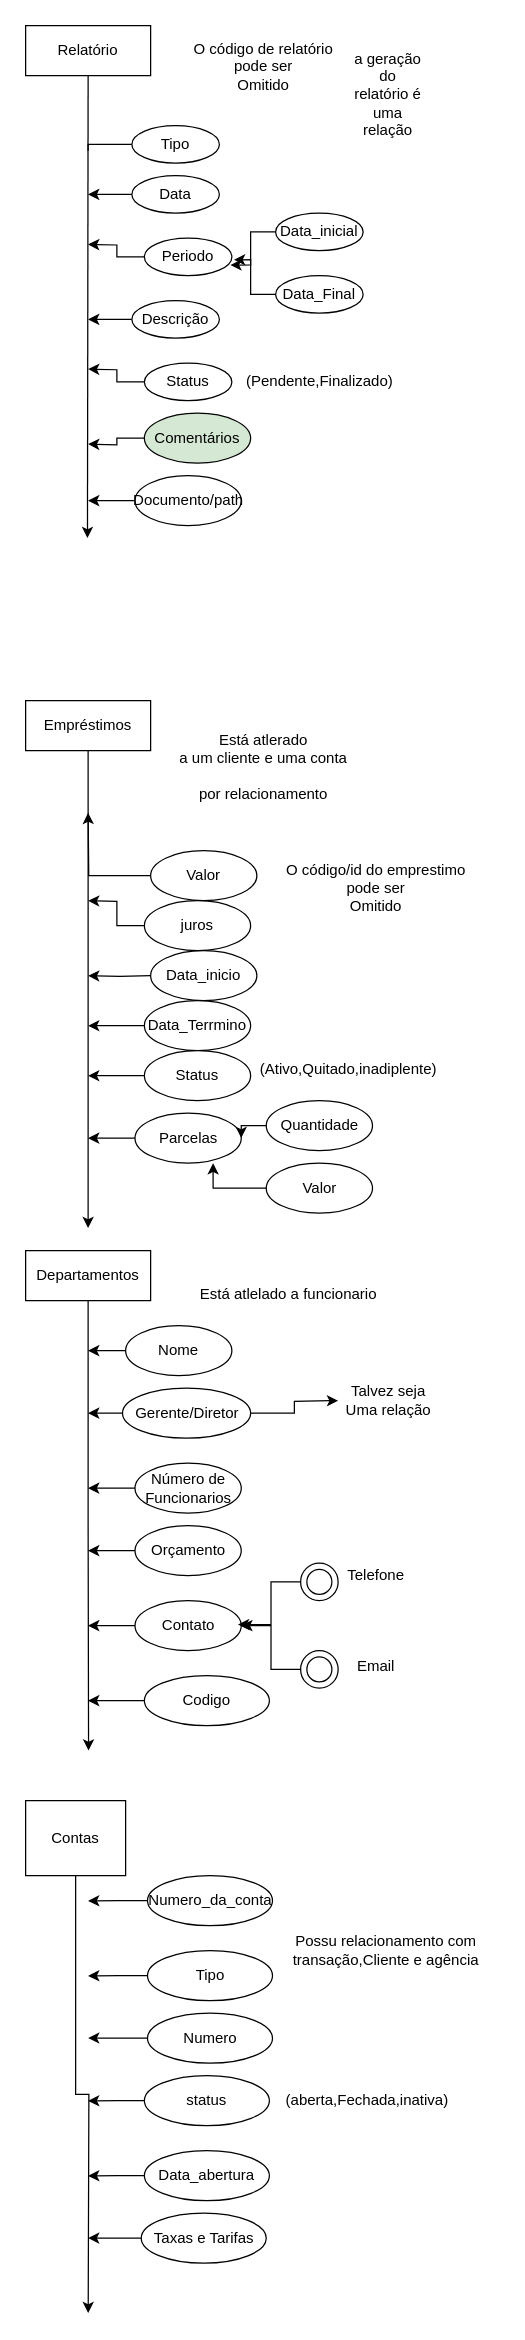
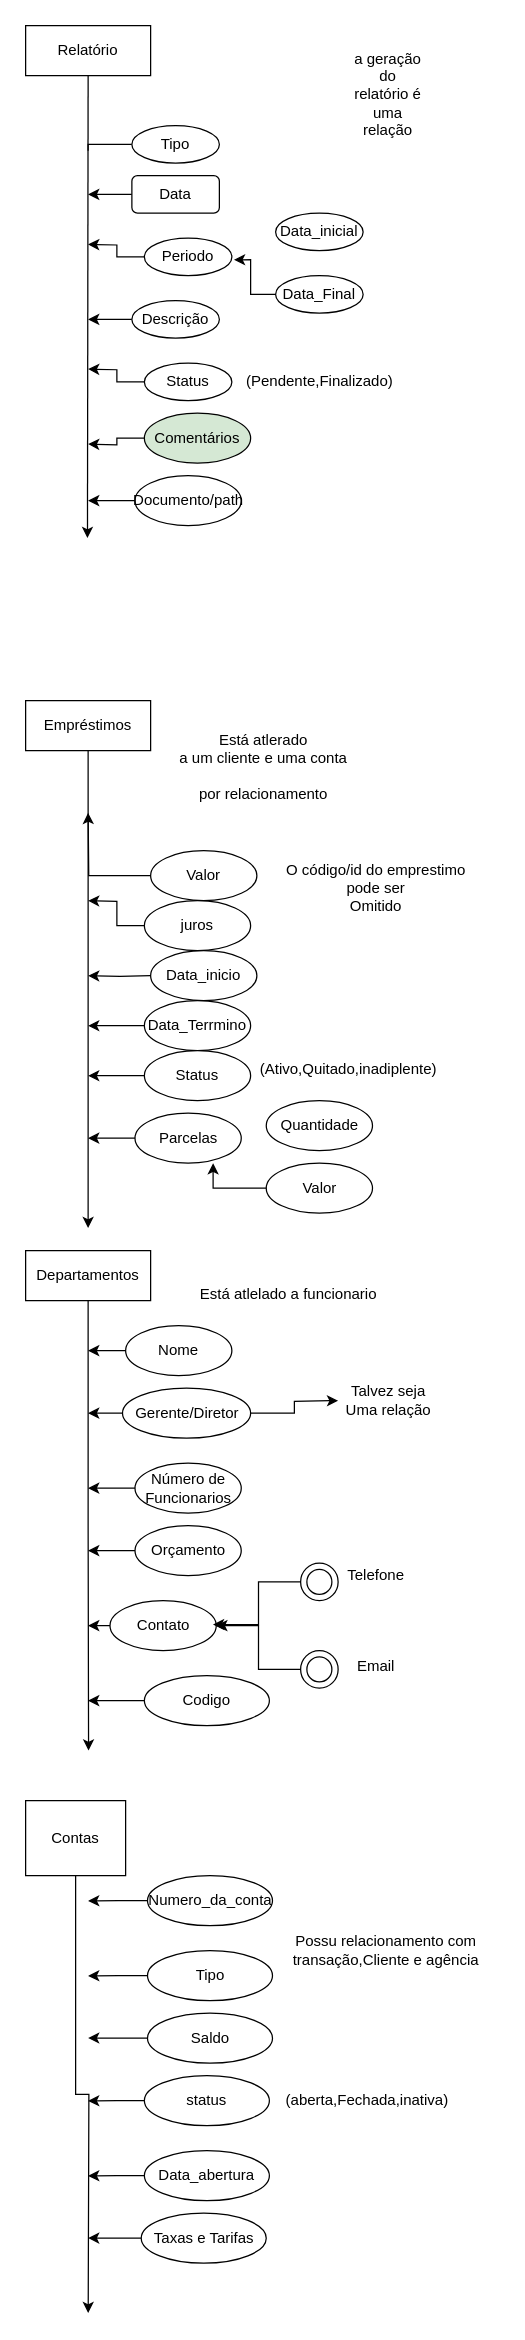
  <mxCell id="0" />
  <mxCell id="1" parent="0" />
  <mxCell id="2" style="edgeStyle=orthogonalEdgeStyle;rounded=0;orthogonalLoop=1;jettySize=auto;html=1;exitX=0.5;exitY=1;exitDx=0;exitDy=0;" edge="1" parent="1" source="3"><mxGeometry relative="1" as="geometry"><mxPoint x="70" y="982" as="targetPoint" /></mxGeometry></mxCell>
  <mxCell id="3" value="Empréstimos" style="whiteSpace=wrap;html=1;align=center;" vertex="1" parent="1"><mxGeometry x="20" y="560" width="100" height="40" as="geometry" /></mxCell>
  <mxCell id="4" style="edgeStyle=orthogonalEdgeStyle;rounded=0;orthogonalLoop=1;jettySize=auto;html=1;exitX=0.5;exitY=1;exitDx=0;exitDy=0;" edge="1" parent="1" source="5"><mxGeometry relative="1" as="geometry"><mxPoint x="69.471" y="430" as="targetPoint" /></mxGeometry></mxCell>
  <mxCell id="5" value="Relatório" style="whiteSpace=wrap;html=1;align=center;" vertex="1" parent="1"><mxGeometry x="20" y="20" width="100" height="40" as="geometry" /></mxCell>
  <mxCell id="6" style="edgeStyle=orthogonalEdgeStyle;rounded=0;orthogonalLoop=1;jettySize=auto;html=1;exitX=0.5;exitY=1;exitDx=0;exitDy=0;" edge="1" parent="1" source="7"><mxGeometry relative="1" as="geometry"><mxPoint x="70.353" y="1400" as="targetPoint" /></mxGeometry></mxCell>
  <mxCell id="7" value="Departamentos" style="whiteSpace=wrap;html=1;align=center;" vertex="1" parent="1"><mxGeometry x="20" y="1000" width="100" height="40" as="geometry" /></mxCell>
  <mxCell id="8" style="edgeStyle=orthogonalEdgeStyle;rounded=0;orthogonalLoop=1;jettySize=auto;html=1;exitX=0.5;exitY=1;exitDx=0;exitDy=0;" edge="1" parent="1" source="9"><mxGeometry relative="1" as="geometry"><mxPoint x="70.059" y="1850" as="targetPoint" /></mxGeometry></mxCell>
  <mxCell id="9" value="&lt;div&gt;Contas&lt;/div&gt;" style="whiteSpace=wrap;html=1;align=center;" vertex="1" parent="1"><mxGeometry x="20" y="1440" width="80" height="60" as="geometry" /></mxCell>
  <mxCell id="10" style="edgeStyle=orthogonalEdgeStyle;rounded=0;orthogonalLoop=1;jettySize=auto;html=1;exitX=0;exitY=0.5;exitDx=0;exitDy=0;endArrow=none;endFill=0;" edge="1" parent="1" source="11"><mxGeometry relative="1" as="geometry"><mxPoint x="70" y="120" as="targetPoint" /></mxGeometry></mxCell>
  <mxCell id="11" value="Tipo" style="ellipse;whiteSpace=wrap;html=1;align=center;" vertex="1" parent="1"><mxGeometry x="105" y="100" width="70" height="30" as="geometry" /></mxCell>
  <mxCell id="12" style="edgeStyle=orthogonalEdgeStyle;rounded=0;orthogonalLoop=1;jettySize=auto;html=1;exitX=0;exitY=0.5;exitDx=0;exitDy=0;" edge="1" parent="1" source="13"><mxGeometry relative="1" as="geometry"><mxPoint x="70" y="155.018" as="targetPoint" /></mxGeometry></mxCell>
- <mxCell id="13" value="Data " style="ellipse;whiteSpace=wrap;html=1;align=center;" vertex="1" parent="1"><mxGeometry x="105" y="140" width="70" height="30" as="geometry" /></mxCell>
+ <mxCell id="13" value="Data " style="whiteSpace=wrap;html=1;align=center;rounded=1;" vertex="1" parent="1"><mxGeometry x="105" y="140" width="70" height="30" as="geometry" /></mxCell>
  <mxCell id="14" style="edgeStyle=orthogonalEdgeStyle;rounded=0;orthogonalLoop=1;jettySize=auto;html=1;exitX=0;exitY=0.5;exitDx=0;exitDy=0;" edge="1" parent="1" source="15"><mxGeometry relative="1" as="geometry"><mxPoint x="70" y="195.018" as="targetPoint" /></mxGeometry></mxCell>
  <mxCell id="15" value="Periodo" style="ellipse;whiteSpace=wrap;html=1;align=center;" vertex="1" parent="1"><mxGeometry x="115" y="190" width="70" height="30" as="geometry" /></mxCell>
  <mxCell id="16" value="Data_inicial" style="ellipse;whiteSpace=wrap;html=1;align=center;" vertex="1" parent="1"><mxGeometry x="220" y="170" width="70" height="30" as="geometry" /></mxCell>
  <mxCell id="17" value="Data_Final" style="ellipse;whiteSpace=wrap;html=1;align=center;" vertex="1" parent="1"><mxGeometry x="220" y="220" width="70" height="30" as="geometry" /></mxCell>
  <mxCell id="18" style="edgeStyle=orthogonalEdgeStyle;rounded=0;orthogonalLoop=1;jettySize=auto;html=1;exitX=0;exitY=0.5;exitDx=0;exitDy=0;entryX=1.024;entryY=0.577;entryDx=0;entryDy=0;entryPerimeter=0;" edge="1" parent="1" source="17" target="15"><mxGeometry relative="1" as="geometry" /></mxCell>
- <mxCell id="19" style="edgeStyle=orthogonalEdgeStyle;rounded=0;orthogonalLoop=1;jettySize=auto;html=1;exitX=0;exitY=0.5;exitDx=0;exitDy=0;entryX=0.983;entryY=0.717;entryDx=0;entryDy=0;entryPerimeter=0;" edge="1" parent="1" source="16" target="15"><mxGeometry relative="1" as="geometry" /></mxCell>
  <mxCell id="20" style="edgeStyle=orthogonalEdgeStyle;rounded=0;orthogonalLoop=1;jettySize=auto;html=1;exitX=0;exitY=0.5;exitDx=0;exitDy=0;" edge="1" parent="1" source="21"><mxGeometry relative="1" as="geometry"><mxPoint x="70" y="254.795" as="targetPoint" /></mxGeometry></mxCell>
  <mxCell id="21" value="Descrição" style="ellipse;whiteSpace=wrap;html=1;align=center;" vertex="1" parent="1"><mxGeometry x="105" y="240" width="70" height="30" as="geometry" /></mxCell>
  <mxCell id="22" style="edgeStyle=orthogonalEdgeStyle;rounded=0;orthogonalLoop=1;jettySize=auto;html=1;exitX=0;exitY=0.5;exitDx=0;exitDy=0;" edge="1" parent="1" source="23"><mxGeometry relative="1" as="geometry"><mxPoint x="70" y="294.795" as="targetPoint" /></mxGeometry></mxCell>
  <mxCell id="23" value="Status" style="ellipse;whiteSpace=wrap;html=1;align=center;" vertex="1" parent="1"><mxGeometry x="115" y="290" width="70" height="30" as="geometry" /></mxCell>
  <mxCell id="24" style="edgeStyle=orthogonalEdgeStyle;rounded=0;orthogonalLoop=1;jettySize=auto;html=1;exitX=0;exitY=0.5;exitDx=0;exitDy=0;" edge="1" parent="1" source="25"><mxGeometry relative="1" as="geometry"><mxPoint x="70" y="354.795" as="targetPoint" /></mxGeometry></mxCell>
  <mxCell id="25" value="Comentários" style="ellipse;whiteSpace=wrap;html=1;align=center;fillColor=#d5e8d4;" vertex="1" parent="1"><mxGeometry x="115" y="330" width="85" height="40" as="geometry" /></mxCell>
  <mxCell id="26" value="a geração do relatório é uma relação" style="text;strokeColor=none;align=center;fillColor=none;html=1;verticalAlign=middle;whiteSpace=wrap;rounded=0;" vertex="1" parent="1"><mxGeometry x="280" y="60" width="60" height="30" as="geometry" /></mxCell>
- <mxCell id="27" value="&lt;div&gt;O código de relatório&lt;/div&gt;&lt;div&gt;pode ser&lt;/div&gt;&lt;div&gt;Omitido&lt;br&gt;&lt;/div&gt;" style="text;html=1;align=center;verticalAlign=middle;resizable=0;points=[];autosize=1;strokeColor=none;fillColor=none;" vertex="1" parent="1"><mxGeometry x="140" y="23" width="140" height="60" as="geometry" /></mxCell>
  <mxCell id="28" style="edgeStyle=orthogonalEdgeStyle;rounded=0;orthogonalLoop=1;jettySize=auto;html=1;exitX=0;exitY=0.5;exitDx=0;exitDy=0;" edge="1" parent="1" source="29"><mxGeometry relative="1" as="geometry"><mxPoint x="70" y="400" as="targetPoint" /></mxGeometry></mxCell>
  <mxCell id="29" value="Documento/path" style="ellipse;whiteSpace=wrap;html=1;align=center;" vertex="1" parent="1"><mxGeometry x="107.5" y="380" width="85" height="40" as="geometry" /></mxCell>
  <mxCell id="30" value="(Pendente,Finalizado)" style="text;html=1;align=center;verticalAlign=middle;resizable=0;points=[];autosize=1;strokeColor=none;fillColor=none;" vertex="1" parent="1"><mxGeometry x="185" y="290" width="140" height="30" as="geometry" /></mxCell>
  <mxCell id="31" style="edgeStyle=orthogonalEdgeStyle;rounded=0;orthogonalLoop=1;jettySize=auto;html=1;exitX=0;exitY=0.5;exitDx=0;exitDy=0;" edge="1" parent="1" source="32"><mxGeometry relative="1" as="geometry"><mxPoint x="70" y="649.788" as="targetPoint" /></mxGeometry></mxCell>
  <mxCell id="32" value="Valor" style="ellipse;whiteSpace=wrap;html=1;align=center;" vertex="1" parent="1"><mxGeometry x="120" y="680" width="85" height="40" as="geometry" /></mxCell>
  <mxCell id="33" style="edgeStyle=orthogonalEdgeStyle;rounded=0;orthogonalLoop=1;jettySize=auto;html=1;exitX=0;exitY=0.5;exitDx=0;exitDy=0;" edge="1" parent="1" source="34"><mxGeometry relative="1" as="geometry"><mxPoint x="70" y="720.091" as="targetPoint" /></mxGeometry></mxCell>
  <mxCell id="34" value="&lt;div&gt;juros&lt;/div&gt;" style="ellipse;whiteSpace=wrap;html=1;align=center;" vertex="1" parent="1"><mxGeometry x="115" y="720" width="85" height="40" as="geometry" /></mxCell>
  <mxCell id="35" style="edgeStyle=orthogonalEdgeStyle;rounded=0;orthogonalLoop=1;jettySize=auto;html=1;exitX=0;exitY=0.5;exitDx=0;exitDy=0;" edge="1" parent="1"><mxGeometry relative="1" as="geometry"><mxPoint x="70" y="780.091" as="targetPoint" /><mxPoint x="120" y="780" as="sourcePoint" /></mxGeometry></mxCell>
  <mxCell id="36" value="Data_inicio" style="ellipse;whiteSpace=wrap;html=1;align=center;" vertex="1" parent="1"><mxGeometry x="120" y="760" width="85" height="40" as="geometry" /></mxCell>
  <mxCell id="37" style="edgeStyle=orthogonalEdgeStyle;rounded=0;orthogonalLoop=1;jettySize=auto;html=1;exitX=0;exitY=0.5;exitDx=0;exitDy=0;" edge="1" parent="1" source="38"><mxGeometry relative="1" as="geometry"><mxPoint x="70" y="820.091" as="targetPoint" /></mxGeometry></mxCell>
  <mxCell id="38" value="Data_Terrmino" style="ellipse;whiteSpace=wrap;html=1;align=center;" vertex="1" parent="1"><mxGeometry x="115" y="800" width="85" height="40" as="geometry" /></mxCell>
  <mxCell id="39" style="edgeStyle=orthogonalEdgeStyle;rounded=0;orthogonalLoop=1;jettySize=auto;html=1;exitX=0;exitY=0.5;exitDx=0;exitDy=0;" edge="1" parent="1" source="40"><mxGeometry relative="1" as="geometry"><mxPoint x="70" y="860.091" as="targetPoint" /></mxGeometry></mxCell>
  <mxCell id="40" value="Status" style="ellipse;whiteSpace=wrap;html=1;align=center;" vertex="1" parent="1"><mxGeometry x="115" y="840" width="85" height="40" as="geometry" /></mxCell>
  <mxCell id="41" style="edgeStyle=orthogonalEdgeStyle;rounded=0;orthogonalLoop=1;jettySize=auto;html=1;exitX=0;exitY=0.5;exitDx=0;exitDy=0;" edge="1" parent="1" source="42"><mxGeometry relative="1" as="geometry"><mxPoint x="70" y="909.788" as="targetPoint" /></mxGeometry></mxCell>
  <mxCell id="42" value="Parcelas" style="ellipse;whiteSpace=wrap;html=1;align=center;" vertex="1" parent="1"><mxGeometry x="107.5" y="890" width="85" height="40" as="geometry" /></mxCell>
- <mxCell id="43" style="edgeStyle=orthogonalEdgeStyle;rounded=0;orthogonalLoop=1;jettySize=auto;html=1;exitX=0;exitY=0.5;exitDx=0;exitDy=0;entryX=1;entryY=0.5;entryDx=0;entryDy=0;" edge="1" parent="1" source="44" target="42"><mxGeometry relative="1" as="geometry" /></mxCell>
  <mxCell id="44" value="Quantidade" style="ellipse;whiteSpace=wrap;html=1;align=center;" vertex="1" parent="1"><mxGeometry x="212.5" y="880" width="85" height="40" as="geometry" /></mxCell>
  <mxCell id="45" value="Valor" style="ellipse;whiteSpace=wrap;html=1;align=center;" vertex="1" parent="1"><mxGeometry x="212.5" y="930" width="85" height="40" as="geometry" /></mxCell>
  <mxCell id="46" style="edgeStyle=orthogonalEdgeStyle;rounded=0;orthogonalLoop=1;jettySize=auto;html=1;exitX=0;exitY=0.5;exitDx=0;exitDy=0;entryX=0.735;entryY=1;entryDx=0;entryDy=0;entryPerimeter=0;" edge="1" parent="1" source="45" target="42"><mxGeometry relative="1" as="geometry" /></mxCell>
  <mxCell id="47" value="(Ativo,Quitado,inadiplente)" style="text;html=1;align=center;verticalAlign=middle;resizable=0;points=[];autosize=1;strokeColor=none;fillColor=none;" vertex="1" parent="1"><mxGeometry x="192.5" y="840" width="170" height="30" as="geometry" /></mxCell>
  <mxCell id="48" style="edgeStyle=orthogonalEdgeStyle;rounded=0;orthogonalLoop=1;jettySize=auto;html=1;exitX=0;exitY=0.5;exitDx=0;exitDy=0;" edge="1" parent="1" source="49"><mxGeometry relative="1" as="geometry"><mxPoint x="70" y="1080.294" as="targetPoint" /></mxGeometry></mxCell>
  <mxCell id="49" value="Nome" style="ellipse;whiteSpace=wrap;html=1;align=center;" vertex="1" parent="1"><mxGeometry x="100" y="1060" width="85" height="40" as="geometry" /></mxCell>
  <mxCell id="50" style="edgeStyle=orthogonalEdgeStyle;rounded=0;orthogonalLoop=1;jettySize=auto;html=1;exitX=1;exitY=0.5;exitDx=0;exitDy=0;" edge="1" parent="1" source="52"><mxGeometry relative="1" as="geometry"><mxPoint x="270" y="1120" as="targetPoint" /></mxGeometry></mxCell>
  <mxCell id="51" style="edgeStyle=orthogonalEdgeStyle;rounded=0;orthogonalLoop=1;jettySize=auto;html=1;exitX=0;exitY=0.5;exitDx=0;exitDy=0;" edge="1" parent="1" source="52"><mxGeometry relative="1" as="geometry"><mxPoint x="70" y="1130.294" as="targetPoint" /></mxGeometry></mxCell>
  <mxCell id="52" value="Gerente/Diretor" style="ellipse;whiteSpace=wrap;html=1;align=center;" vertex="1" parent="1"><mxGeometry x="97.5" y="1110" width="102.5" height="40" as="geometry" /></mxCell>
  <mxCell id="53" style="edgeStyle=orthogonalEdgeStyle;rounded=0;orthogonalLoop=1;jettySize=auto;html=1;exitX=0;exitY=0.5;exitDx=0;exitDy=0;" edge="1" parent="1" source="54"><mxGeometry relative="1" as="geometry"><mxPoint x="70" y="1240.294" as="targetPoint" /></mxGeometry></mxCell>
  <mxCell id="54" value="Orçamento" style="ellipse;whiteSpace=wrap;html=1;align=center;" vertex="1" parent="1"><mxGeometry x="107.5" y="1220" width="85" height="40" as="geometry" /></mxCell>
  <mxCell id="55" style="edgeStyle=orthogonalEdgeStyle;rounded=0;orthogonalLoop=1;jettySize=auto;html=1;exitX=0;exitY=0.5;exitDx=0;exitDy=0;" edge="1" parent="1" source="56"><mxGeometry relative="1" as="geometry"><mxPoint x="70" y="1190.294" as="targetPoint" /></mxGeometry></mxCell>
  <mxCell id="56" value="&lt;div&gt;Número de&lt;/div&gt;&lt;div&gt;Funcionarios&lt;br&gt;&lt;/div&gt;" style="ellipse;whiteSpace=wrap;html=1;align=center;" vertex="1" parent="1"><mxGeometry x="107.5" y="1170" width="85" height="40" as="geometry" /></mxCell>
  <mxCell id="57" style="edgeStyle=orthogonalEdgeStyle;rounded=0;orthogonalLoop=1;jettySize=auto;html=1;exitX=0;exitY=0.5;exitDx=0;exitDy=0;" edge="1" parent="1" source="58"><mxGeometry relative="1" as="geometry"><mxPoint x="70" y="1300.294" as="targetPoint" /></mxGeometry></mxCell>
- <mxCell id="58" value="Contato" style="ellipse;whiteSpace=wrap;html=1;align=center;" vertex="1" parent="1"><mxGeometry x="107.5" y="1280" width="85" height="40" as="geometry" /></mxCell>
+ <mxCell id="58" value="Contato" style="ellipse;whiteSpace=wrap;html=1;align=center;" vertex="1" parent="1"><mxGeometry x="87.5" y="1280" width="85" height="40" as="geometry" /></mxCell>
  <mxCell id="59" value="&lt;div&gt;Talvez seja&lt;/div&gt;&lt;div&gt;Uma relação&lt;br&gt;&lt;/div&gt;" style="text;html=1;align=center;verticalAlign=middle;resizable=0;points=[];autosize=1;strokeColor=none;fillColor=none;" vertex="1" parent="1"><mxGeometry x="265" y="1100" width="90" height="40" as="geometry" /></mxCell>
  <mxCell id="60" value="" style="ellipse;whiteSpace=wrap;html=1;align=center;" vertex="1" parent="1"><mxGeometry x="240" y="1250" width="30" height="30" as="geometry" /></mxCell>
  <mxCell id="61" value="" style="ellipse;whiteSpace=wrap;html=1;align=center;gradientColor=none;fillColor=none;" vertex="1" parent="1"><mxGeometry x="245" y="1255" width="20" height="20" as="geometry" /></mxCell>
  <mxCell id="62" style="edgeStyle=orthogonalEdgeStyle;rounded=0;orthogonalLoop=1;jettySize=auto;html=1;exitX=0;exitY=0.5;exitDx=0;exitDy=0;" edge="1" parent="1" source="63" target="58"><mxGeometry relative="1" as="geometry" /></mxCell>
  <mxCell id="63" value="" style="ellipse;whiteSpace=wrap;html=1;align=center;" vertex="1" parent="1"><mxGeometry x="240" y="1320" width="30" height="30" as="geometry" /></mxCell>
  <mxCell id="64" value="" style="ellipse;whiteSpace=wrap;html=1;align=center;gradientColor=none;fillColor=none;" vertex="1" parent="1"><mxGeometry x="245" y="1325" width="20" height="20" as="geometry" /></mxCell>
  <mxCell id="65" style="edgeStyle=orthogonalEdgeStyle;rounded=0;orthogonalLoop=1;jettySize=auto;html=1;exitX=0;exitY=0.5;exitDx=0;exitDy=0;entryX=0.969;entryY=0.479;entryDx=0;entryDy=0;entryPerimeter=0;" edge="1" parent="1" source="60" target="58"><mxGeometry relative="1" as="geometry" /></mxCell>
  <mxCell id="66" value="Telefone" style="text;html=1;align=center;verticalAlign=middle;resizable=0;points=[];autosize=1;strokeColor=none;fillColor=none;" vertex="1" parent="1"><mxGeometry x="265" y="1245" width="70" height="30" as="geometry" /></mxCell>
  <mxCell id="67" value="Email" style="text;html=1;align=center;verticalAlign=middle;resizable=0;points=[];autosize=1;strokeColor=none;fillColor=none;" vertex="1" parent="1"><mxGeometry x="270" y="1318" width="60" height="30" as="geometry" /></mxCell>
  <mxCell id="68" value="&lt;div&gt;Está atlerado &lt;br&gt;&lt;/div&gt;&lt;div&gt;a um cliente e uma conta&lt;br&gt;&lt;br&gt;por relacionamento&lt;br&gt;&lt;/div&gt;" style="text;html=1;align=center;verticalAlign=middle;resizable=0;points=[];autosize=1;strokeColor=none;fillColor=none;" vertex="1" parent="1"><mxGeometry x="130" y="578" width="160" height="70" as="geometry" /></mxCell>
  <mxCell id="69" value="Está atlelado a funcionario" style="text;html=1;align=center;verticalAlign=middle;resizable=0;points=[];autosize=1;strokeColor=none;fillColor=none;" vertex="1" parent="1"><mxGeometry x="145" y="1020" width="170" height="30" as="geometry" /></mxCell>
  <mxCell id="70" style="edgeStyle=orthogonalEdgeStyle;rounded=0;orthogonalLoop=1;jettySize=auto;html=1;exitX=0;exitY=0.5;exitDx=0;exitDy=0;" edge="1" parent="1" source="71"><mxGeometry relative="1" as="geometry"><mxPoint x="70" y="1360" as="targetPoint" /></mxGeometry></mxCell>
  <mxCell id="71" value="Codigo" style="ellipse;whiteSpace=wrap;html=1;align=center;" vertex="1" parent="1"><mxGeometry x="115" y="1340" width="100" height="40" as="geometry" /></mxCell>
  <mxCell id="72" style="edgeStyle=orthogonalEdgeStyle;rounded=0;orthogonalLoop=1;jettySize=auto;html=1;exitX=0;exitY=0.5;exitDx=0;exitDy=0;" edge="1" parent="1" source="73"><mxGeometry relative="1" as="geometry"><mxPoint x="70" y="1520.209" as="targetPoint" /></mxGeometry></mxCell>
  <mxCell id="73" value="Numero_da_conta" style="ellipse;whiteSpace=wrap;html=1;align=center;" vertex="1" parent="1"><mxGeometry x="117.5" y="1500" width="100" height="40" as="geometry" /></mxCell>
  <mxCell id="74" style="edgeStyle=orthogonalEdgeStyle;rounded=0;orthogonalLoop=1;jettySize=auto;html=1;exitX=0;exitY=0.5;exitDx=0;exitDy=0;" edge="1" parent="1" source="75"><mxGeometry relative="1" as="geometry"><mxPoint x="70" y="1629.977" as="targetPoint" /></mxGeometry></mxCell>
- <mxCell id="75" value="&lt;div&gt;Numero&lt;/div&gt;" style="ellipse;whiteSpace=wrap;html=1;align=center;" vertex="1" parent="1"><mxGeometry x="117.5" y="1610" width="100" height="40" as="geometry" /></mxCell>
+ <mxCell id="75" value="&lt;div&gt;Saldo&lt;/div&gt;" style="ellipse;whiteSpace=wrap;html=1;align=center;" vertex="1" parent="1"><mxGeometry x="117.5" y="1610" width="100" height="40" as="geometry" /></mxCell>
  <mxCell id="76" style="edgeStyle=orthogonalEdgeStyle;rounded=0;orthogonalLoop=1;jettySize=auto;html=1;exitX=0;exitY=0.5;exitDx=0;exitDy=0;" edge="1" parent="1" source="77"><mxGeometry relative="1" as="geometry"><mxPoint x="70" y="1580.209" as="targetPoint" /></mxGeometry></mxCell>
  <mxCell id="77" value="Tipo" style="ellipse;whiteSpace=wrap;html=1;align=center;" vertex="1" parent="1"><mxGeometry x="117.5" y="1560" width="100" height="40" as="geometry" /></mxCell>
  <mxCell id="78" style="edgeStyle=orthogonalEdgeStyle;rounded=0;orthogonalLoop=1;jettySize=auto;html=1;exitX=0;exitY=0.5;exitDx=0;exitDy=0;" edge="1" parent="1" source="79"><mxGeometry relative="1" as="geometry"><mxPoint x="70" y="1680.209" as="targetPoint" /></mxGeometry></mxCell>
  <mxCell id="79" value="status" style="ellipse;whiteSpace=wrap;html=1;align=center;" vertex="1" parent="1"><mxGeometry x="115" y="1660" width="100" height="40" as="geometry" /></mxCell>
  <mxCell id="80" style="edgeStyle=orthogonalEdgeStyle;rounded=0;orthogonalLoop=1;jettySize=auto;html=1;exitX=0;exitY=0.5;exitDx=0;exitDy=0;" edge="1" parent="1" source="81"><mxGeometry relative="1" as="geometry"><mxPoint x="70" y="1740.209" as="targetPoint" /></mxGeometry></mxCell>
  <mxCell id="81" value="Data_abertura" style="ellipse;whiteSpace=wrap;html=1;align=center;" vertex="1" parent="1"><mxGeometry x="115" y="1720" width="100" height="40" as="geometry" /></mxCell>
  <mxCell id="82" style="edgeStyle=orthogonalEdgeStyle;rounded=0;orthogonalLoop=1;jettySize=auto;html=1;exitX=0;exitY=0.5;exitDx=0;exitDy=0;" edge="1" parent="1" source="83"><mxGeometry relative="1" as="geometry"><mxPoint x="70" y="1789.977" as="targetPoint" /></mxGeometry></mxCell>
  <mxCell id="83" value="Taxas e Tarifas" style="ellipse;whiteSpace=wrap;html=1;align=center;" vertex="1" parent="1"><mxGeometry x="112.5" y="1770" width="100" height="40" as="geometry" /></mxCell>
  <mxCell id="84" value="(aberta,Fechada,inativa)" style="text;html=1;align=center;verticalAlign=middle;resizable=0;points=[];autosize=1;strokeColor=none;fillColor=none;" vertex="1" parent="1"><mxGeometry x="212.5" y="1665" width="160" height="30" as="geometry" /></mxCell>
  <mxCell id="85" value="&lt;div&gt;Possu relacionamento com &lt;br&gt;&lt;/div&gt;&lt;div&gt;transação,Cliente e agência&lt;br&gt;&lt;/div&gt;" style="text;html=1;align=center;verticalAlign=middle;resizable=0;points=[];autosize=1;strokeColor=none;fillColor=none;" vertex="1" parent="1"><mxGeometry x="217.5" y="1540" width="180" height="40" as="geometry" /></mxCell>
  <mxCell id="86" value="&lt;div&gt;O código/id do emprestimo&lt;br&gt;&lt;/div&gt;&lt;div&gt;pode ser&lt;/div&gt;&lt;div&gt;Omitido&lt;br&gt;&lt;/div&gt;" style="text;html=1;align=center;verticalAlign=middle;resizable=0;points=[];autosize=1;strokeColor=none;fillColor=none;" vertex="1" parent="1"><mxGeometry x="215" y="680" width="170" height="60" as="geometry" /></mxCell>
